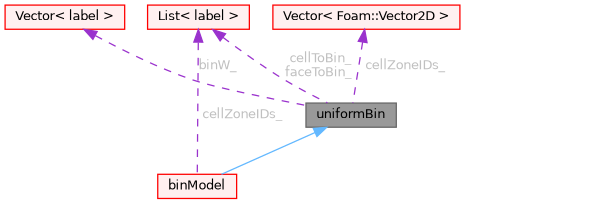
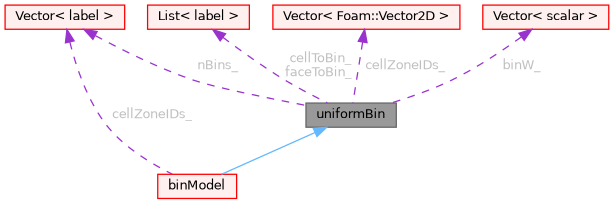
  digraph {
    node [color=red fillcolor="#FFF0F0" fontname=Helvetica fontsize=10 shape=box style=filled]
    edge [color=darkorchid3 dir=back fontname=Helvetica fontsize=10 labelfontname=Helvetica labelfontsize=10 style=dashed fontcolor=grey]
    n1 [color=gray40 fillcolor=grey60 fontcolor=black height=0.2 label=uniformBin width=0.4]
    n2 [height=0.2 label=binModel width=0.4]
    n3 [height=0.2 label="List\< label \>" width=0.4]
    n4 [height=0.2 label="Vector\< label \>" width=0.4]
+   n5 [height=0.2 label="Vector\< scalar \>" width=0.4]
    n6 [height=0.2 label="Vector\< Foam::Vector2D \>" width=0.4]
    n1 -> n2 [color=steelblue1 style=solid fontcolor=""]
    n3 -> n1 [label=" cellToBin_\nfaceToBin_"]
-   n3 -> n2 [label=" cellZoneIDs_"]
-   n4 -> n1 [label=" binW_"]
+   n4 -> n2 [label=" cellZoneIDs_"]
+   n4 -> n1 [label=" nBins_"]
+   n5 -> n1 [label=" binW_"]
    n6 -> n1 [label=" cellZoneIDs_"]
  }
